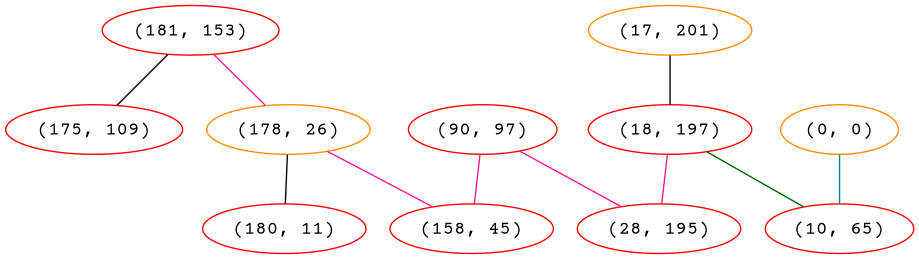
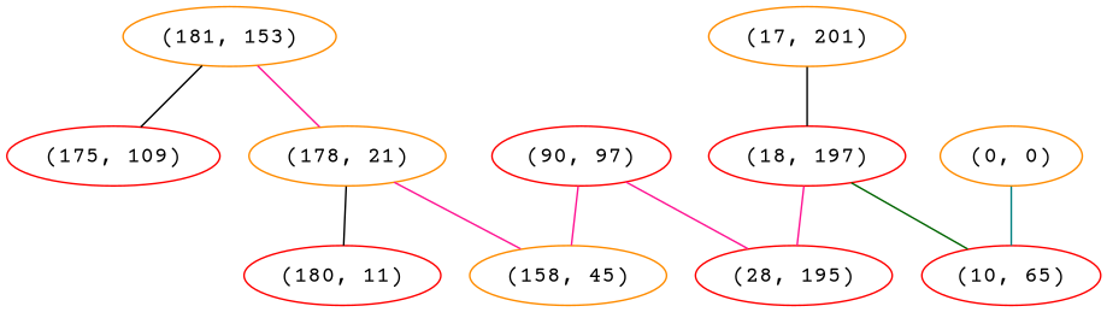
  graph {
    fontname="Courier Prime"
    node [color=red fontname="Courier Prime"]
    edge [color=deeppink fontname="Courier Prime" weight=1]
    n1 [label="(175, 109)"]
-   "(181, 153)"
-   "(178, 26)" [color=darkorange]
-   "(158, 45)"
+   "(181, 153)" [color=darkorange]
+   "(178, 26)" [color=darkorange label="(178, 21)"]
+   "(158, 45)" [color=darkorange]
    "(180, 11)"
    "(0, 0)" [color=darkorange]
    "(10, 65)"
    "(17, 201)" [color=darkorange]
    "(18, 197)"
    "(28, 195)"
    "(90, 97)"
    "(181, 153)" -- n1 [color=black]
    "(181, 153)" -- "(178, 26)"
    "(178, 26)" -- "(158, 45)"
    "(178, 26)" -- "(180, 11)" [color=black]
    "(0, 0)" -- "(10, 65)" [color=teal weight=4]
    "(17, 201)" -- "(18, 197)" [color=black]
    "(18, 197)" -- "(10, 65)" [color=darkgreen]
    "(18, 197)" -- "(28, 195)"
    "(90, 97)" -- "(158, 45)"
    "(90, 97)" -- "(28, 195)"
  }
